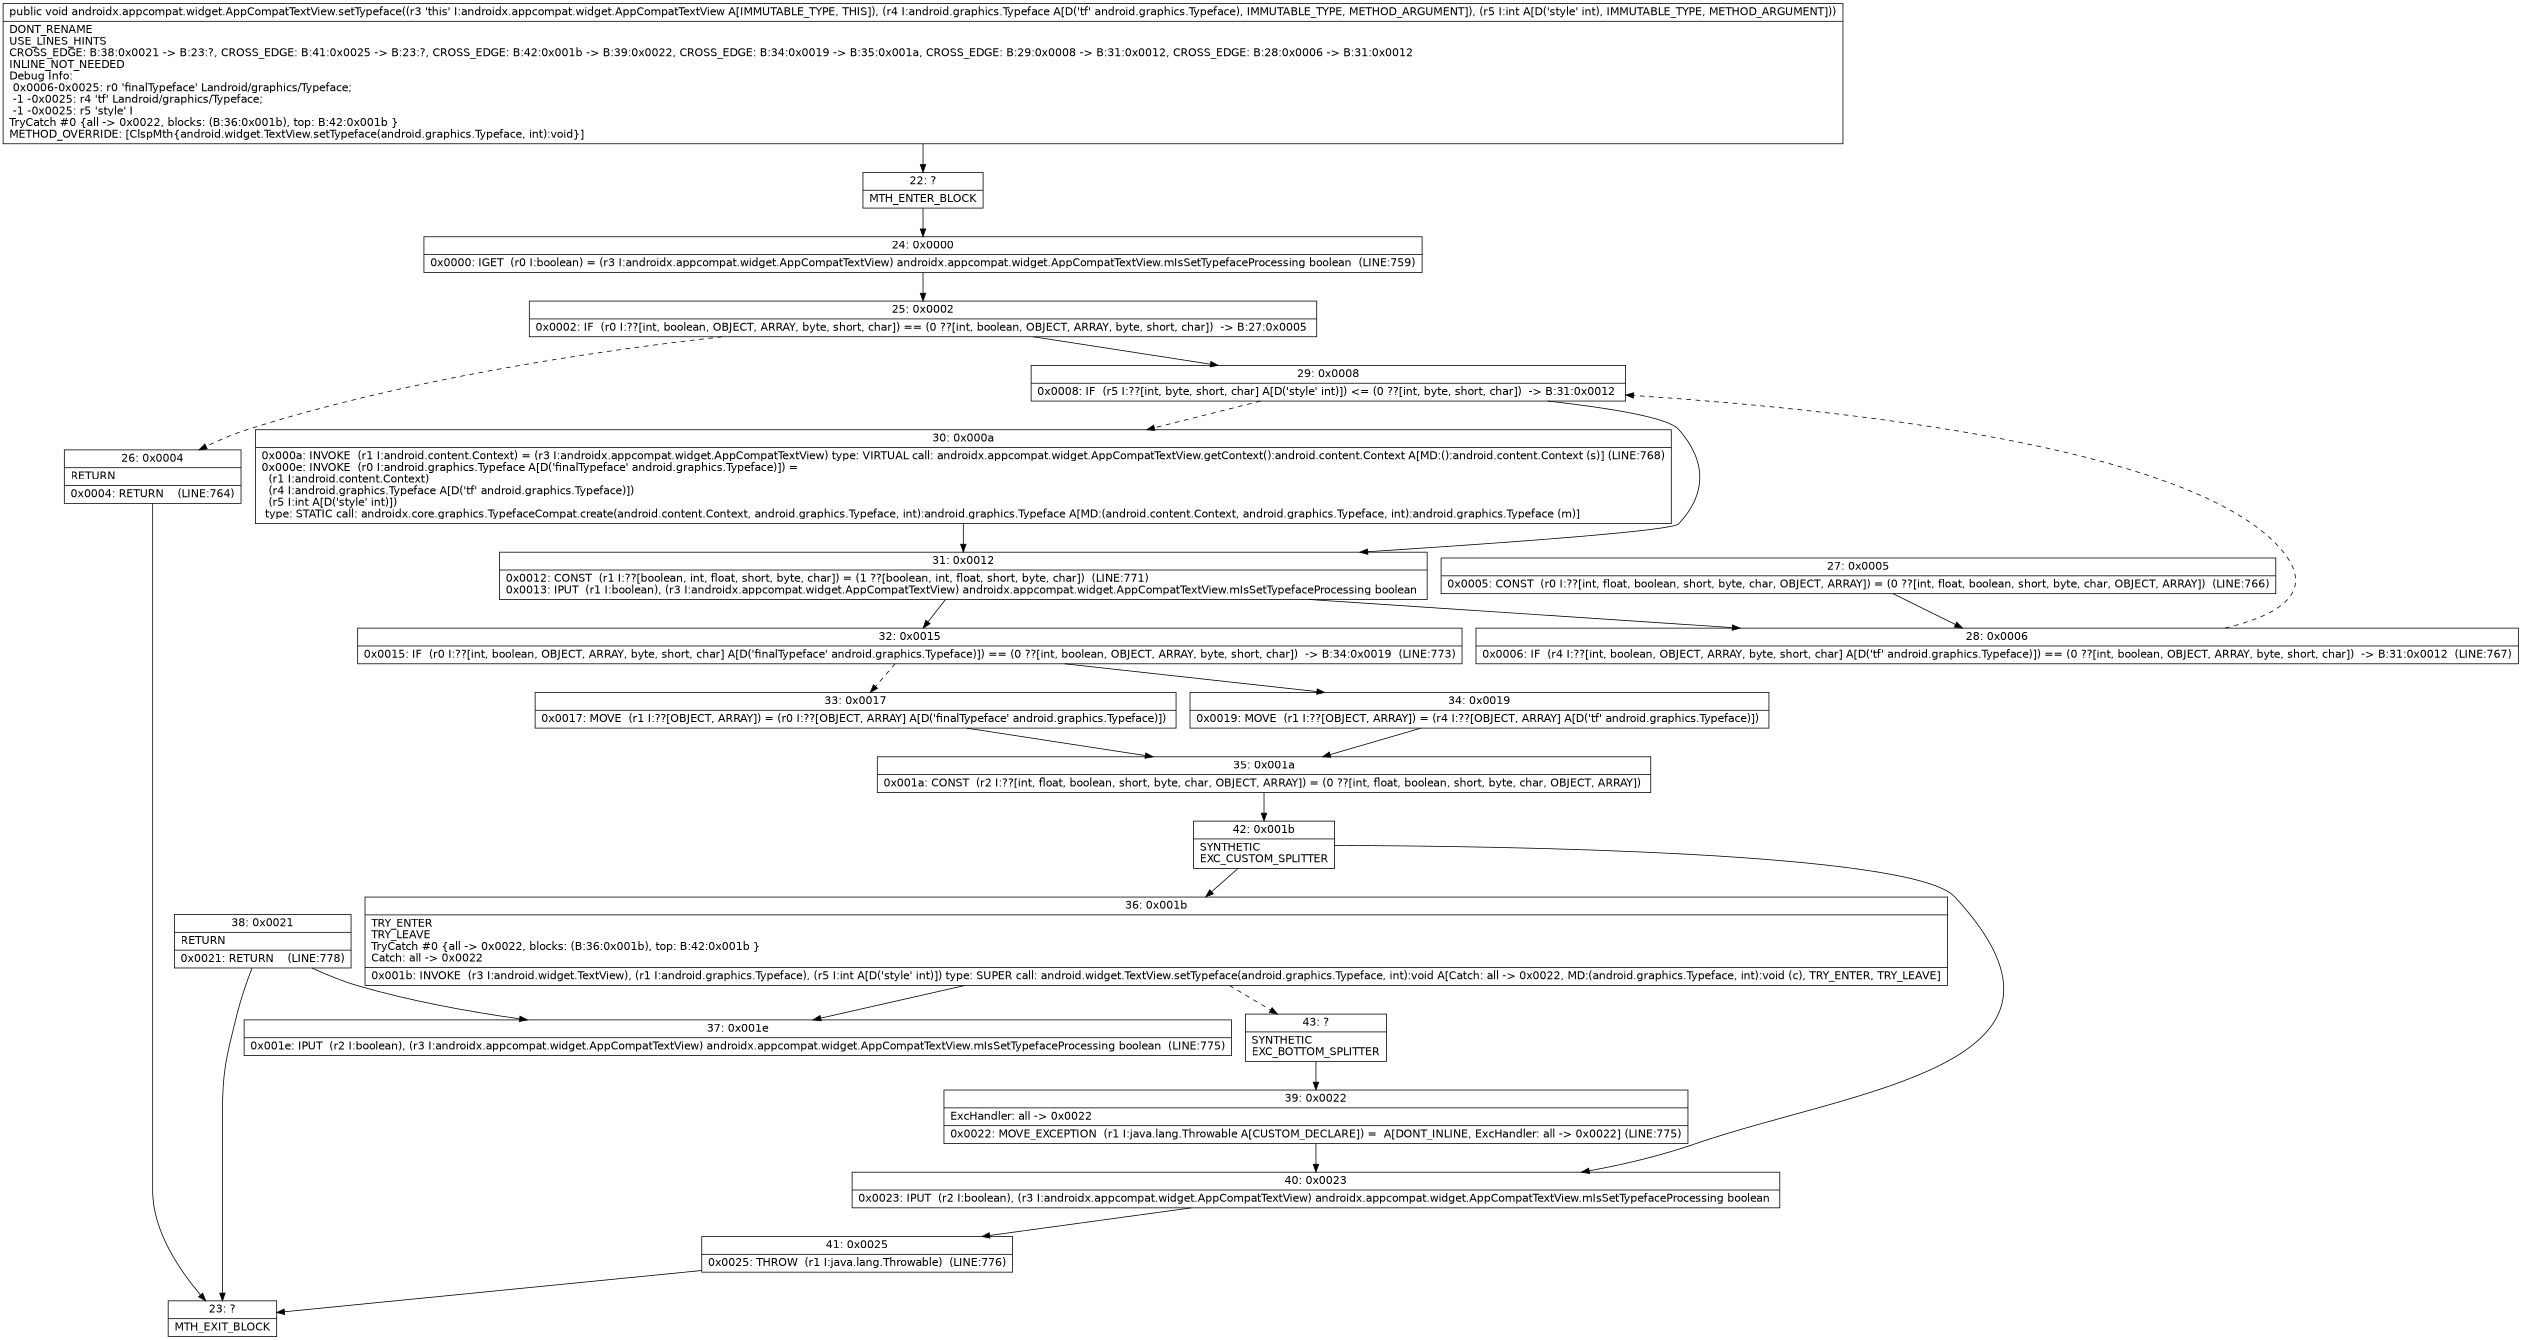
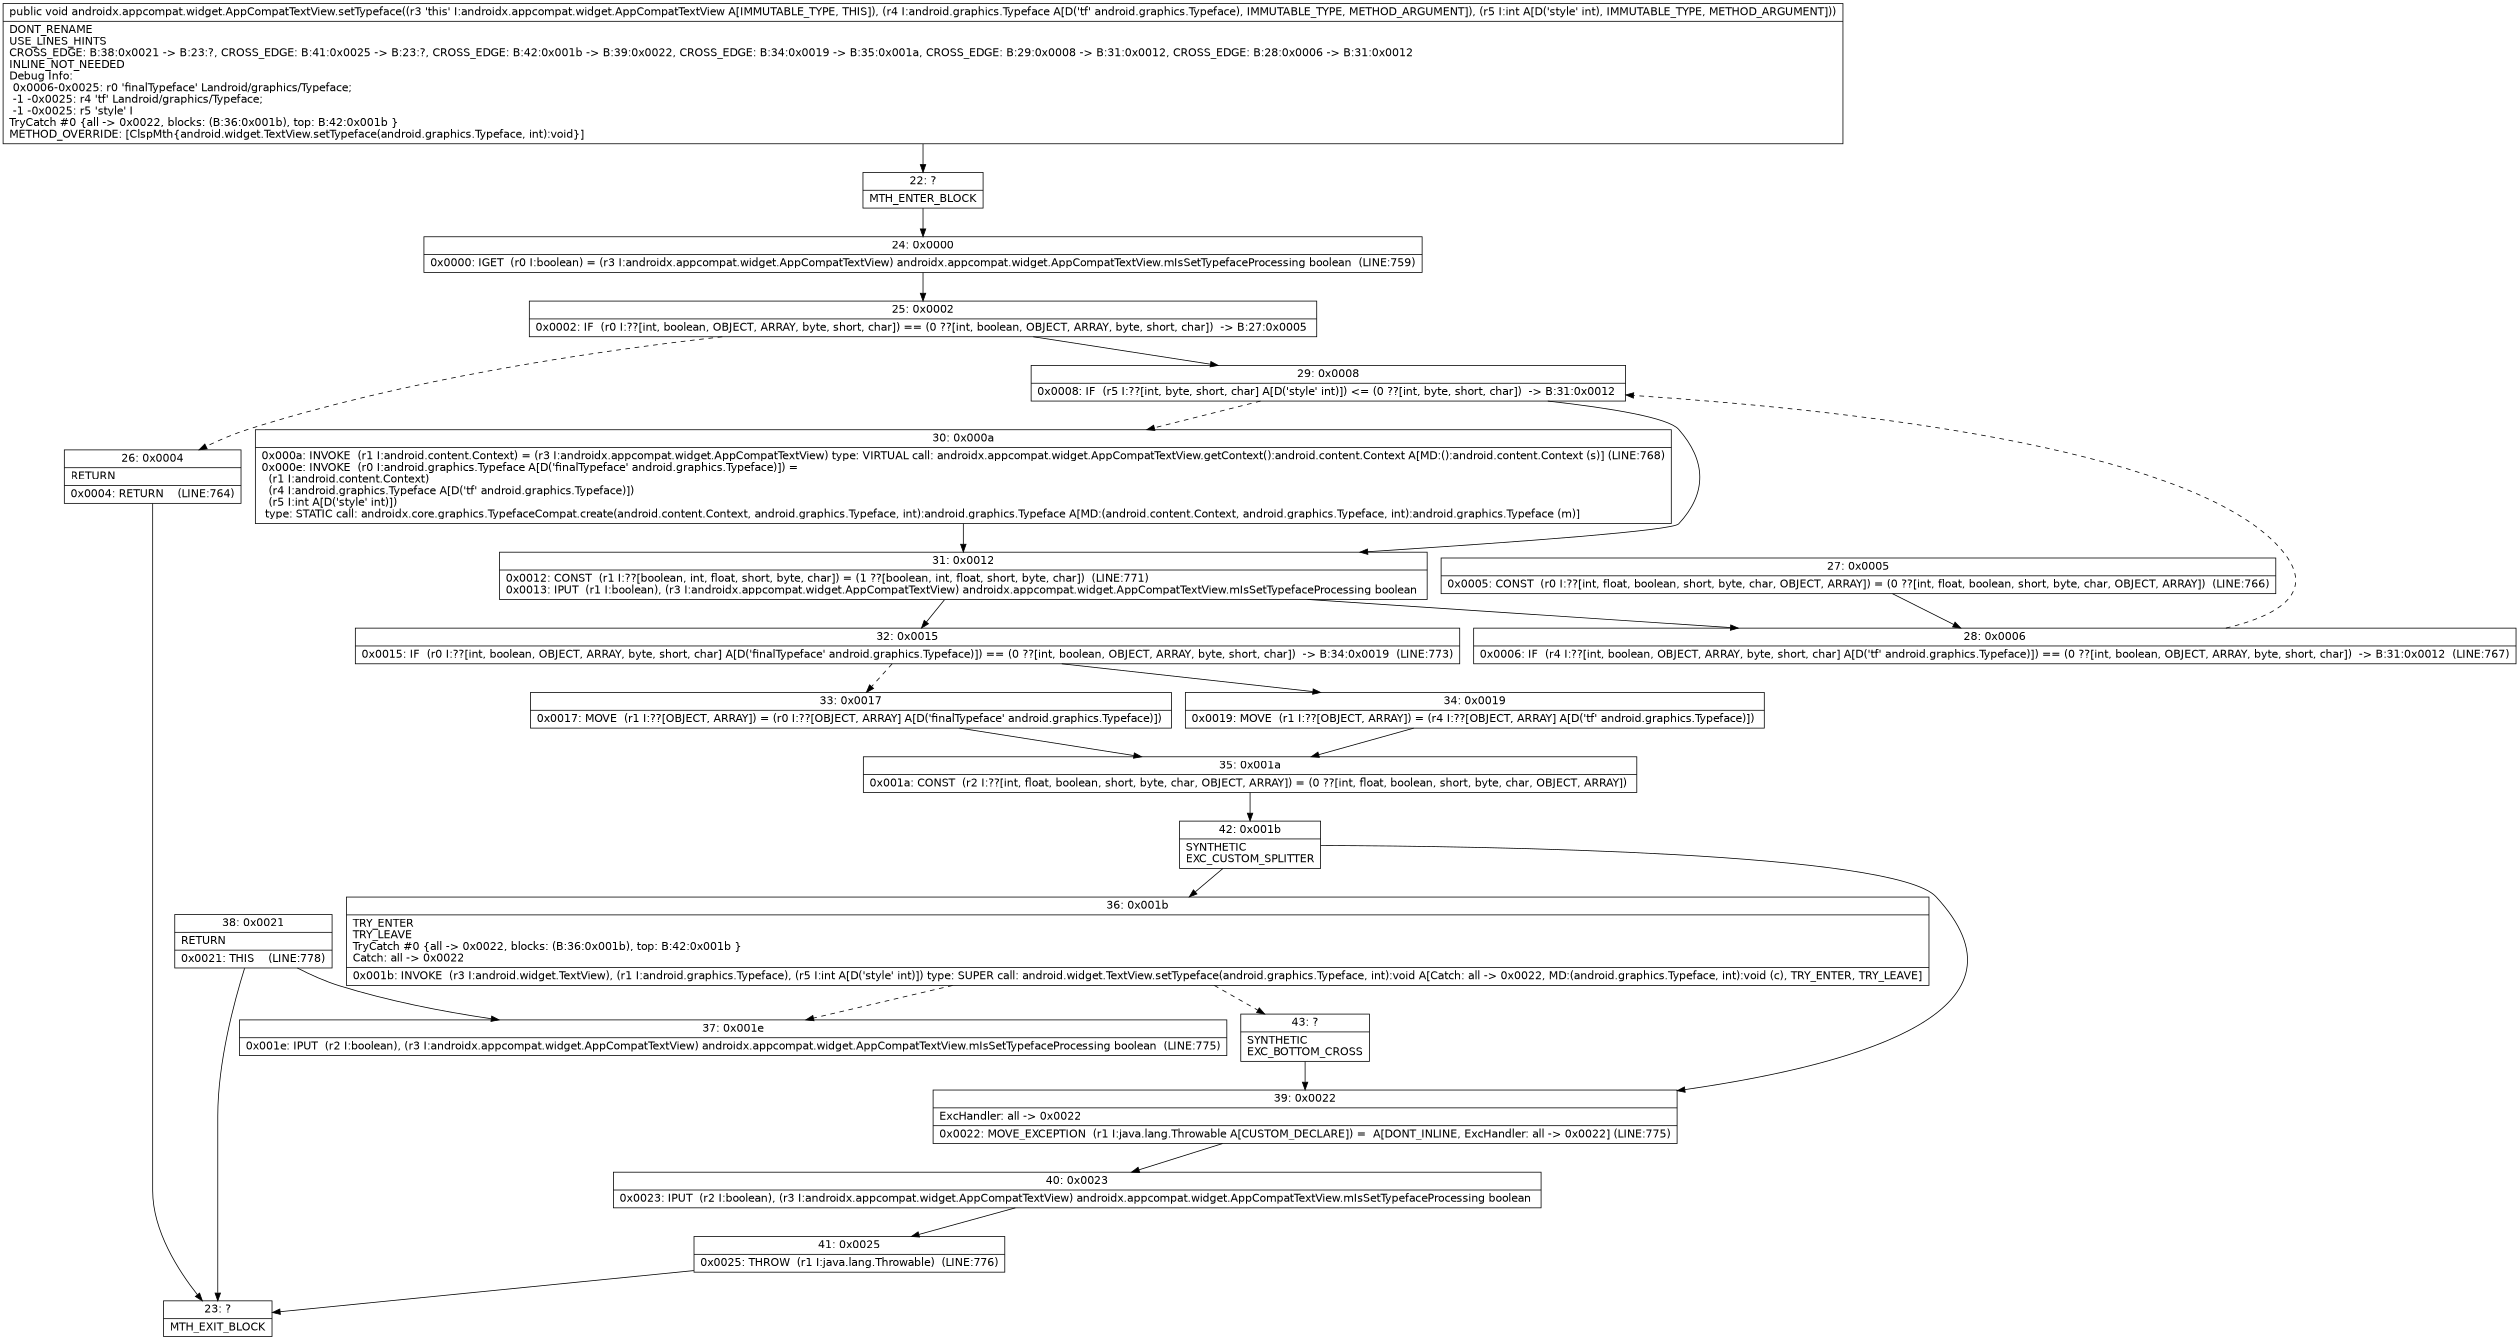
  digraph {
    fontname="DejaVu Sans"
    node [fontname="DejaVu Sans" shape=record]
    edge [fontname="DejaVu Sans"]
    n1 [label="{22\:\ ?|MTH_ENTER_BLOCK\l}"]
    n2 [label="{24\:\ 0x0000|0x0000: IGET  (r0 I:boolean) = (r3 I:androidx.appcompat.widget.AppCompatTextView) androidx.appcompat.widget.AppCompatTextView.mIsSetTypefaceProcessing boolean  (LINE:759)\l}"]
    n3 [label="{25\:\ 0x0002|0x0002: IF  (r0 I:??[int, boolean, OBJECT, ARRAY, byte, short, char]) == (0 ??[int, boolean, OBJECT, ARRAY, byte, short, char])  \-\> B:27:0x0005 \l}"]
    n4 [label="{26\:\ 0x0004|RETURN\l|0x0004: RETURN    (LINE:764)\l}"]
    n5 [label="{29\:\ 0x0008|0x0008: IF  (r5 I:??[int, byte, short, char] A[D('style' int)]) \<= (0 ??[int, byte, short, char])  \-\> B:31:0x0012 \l}"]
    n6 [label="{23\:\ ?|MTH_EXIT_BLOCK\l}"]
    n7 [label="{27\:\ 0x0005|0x0005: CONST  (r0 I:??[int, float, boolean, short, byte, char, OBJECT, ARRAY]) = (0 ??[int, float, boolean, short, byte, char, OBJECT, ARRAY])  (LINE:766)\l}"]
    n8 [label="{28\:\ 0x0006|0x0006: IF  (r4 I:??[int, boolean, OBJECT, ARRAY, byte, short, char] A[D('tf' android.graphics.Typeface)]) == (0 ??[int, boolean, OBJECT, ARRAY, byte, short, char])  \-\> B:31:0x0012  (LINE:767)\l}"]
    n9 [label="{31\:\ 0x0012|0x0012: CONST  (r1 I:??[boolean, int, float, short, byte, char]) = (1 ??[boolean, int, float, short, byte, char])  (LINE:771)\l0x0013: IPUT  (r1 I:boolean), (r3 I:androidx.appcompat.widget.AppCompatTextView) androidx.appcompat.widget.AppCompatTextView.mIsSetTypefaceProcessing boolean \l}"]
    n10 [label="{30\:\ 0x000a|0x000a: INVOKE  (r1 I:android.content.Context) = (r3 I:androidx.appcompat.widget.AppCompatTextView) type: VIRTUAL call: androidx.appcompat.widget.AppCompatTextView.getContext():android.content.Context A[MD:():android.content.Context (s)] (LINE:768)\l0x000e: INVOKE  (r0 I:android.graphics.Typeface A[D('finalTypeface' android.graphics.Typeface)]) = \l  (r1 I:android.content.Context)\l  (r4 I:android.graphics.Typeface A[D('tf' android.graphics.Typeface)])\l  (r5 I:int A[D('style' int)])\l type: STATIC call: androidx.core.graphics.TypefaceCompat.create(android.content.Context, android.graphics.Typeface, int):android.graphics.Typeface A[MD:(android.content.Context, android.graphics.Typeface, int):android.graphics.Typeface (m)]\l}"]
    n11 [label="{32\:\ 0x0015|0x0015: IF  (r0 I:??[int, boolean, OBJECT, ARRAY, byte, short, char] A[D('finalTypeface' android.graphics.Typeface)]) == (0 ??[int, boolean, OBJECT, ARRAY, byte, short, char])  \-\> B:34:0x0019  (LINE:773)\l}"]
    n12 [label="{33\:\ 0x0017|0x0017: MOVE  (r1 I:??[OBJECT, ARRAY]) = (r0 I:??[OBJECT, ARRAY] A[D('finalTypeface' android.graphics.Typeface)]) \l}"]
    n13 [label="{34\:\ 0x0019|0x0019: MOVE  (r1 I:??[OBJECT, ARRAY]) = (r4 I:??[OBJECT, ARRAY] A[D('tf' android.graphics.Typeface)]) \l}"]
    n14 [label="{35\:\ 0x001a|0x001a: CONST  (r2 I:??[int, float, boolean, short, byte, char, OBJECT, ARRAY]) = (0 ??[int, float, boolean, short, byte, char, OBJECT, ARRAY]) \l}"]
    n15 [label="{42\:\ 0x001b|SYNTHETIC\lEXC_CUSTOM_SPLITTER\l}"]
    n16 [label="{36\:\ 0x001b|TRY_ENTER\lTRY_LEAVE\lTryCatch #0 \{all \-\> 0x0022, blocks: (B:36:0x001b), top: B:42:0x001b \}\lCatch: all \-\> 0x0022\l|0x001b: INVOKE  (r3 I:android.widget.TextView), (r1 I:android.graphics.Typeface), (r5 I:int A[D('style' int)]) type: SUPER call: android.widget.TextView.setTypeface(android.graphics.Typeface, int):void A[Catch: all \-\> 0x0022, MD:(android.graphics.Typeface, int):void (c), TRY_ENTER, TRY_LEAVE]\l}"]
    n17 [label="{39\:\ 0x0022|ExcHandler: all \-\> 0x0022\l|0x0022: MOVE_EXCEPTION  (r1 I:java.lang.Throwable A[CUSTOM_DECLARE]) =  A[DONT_INLINE, ExcHandler: all \-\> 0x0022] (LINE:775)\l}"]
    n18 [label="{37\:\ 0x001e|0x001e: IPUT  (r2 I:boolean), (r3 I:androidx.appcompat.widget.AppCompatTextView) androidx.appcompat.widget.AppCompatTextView.mIsSetTypefaceProcessing boolean  (LINE:775)\l}"]
-   n19 [label="{43\:\ ?|SYNTHETIC\lEXC_BOTTOM_SPLITTER\l}"]
+   n19 [label="{43\:\ ?|SYNTHETIC\lEXC_BOTTOM_CROSS\l}"]
    n20 [label="{40\:\ 0x0023|0x0023: IPUT  (r2 I:boolean), (r3 I:androidx.appcompat.widget.AppCompatTextView) androidx.appcompat.widget.AppCompatTextView.mIsSetTypefaceProcessing boolean \l}"]
-   n21 [label="{38\:\ 0x0021|RETURN\l|0x0021: RETURN    (LINE:778)\l}"]
+   n21 [label="{38\:\ 0x0021|RETURN\l|0x0021: THIS    (LINE:778)\l}"]
    n22 [label="{41\:\ 0x0025|0x0025: THROW  (r1 I:java.lang.Throwable)  (LINE:776)\l}"]
    n23 [label="{public void androidx.appcompat.widget.AppCompatTextView.setTypeface((r3 'this' I:androidx.appcompat.widget.AppCompatTextView A[IMMUTABLE_TYPE, THIS]), (r4 I:android.graphics.Typeface A[D('tf' android.graphics.Typeface), IMMUTABLE_TYPE, METHOD_ARGUMENT]), (r5 I:int A[D('style' int), IMMUTABLE_TYPE, METHOD_ARGUMENT]))  | DONT_RENAME\lUSE_LINES_HINTS\lCROSS_EDGE: B:38:0x0021 \-\> B:23:?, CROSS_EDGE: B:41:0x0025 \-\> B:23:?, CROSS_EDGE: B:42:0x001b \-\> B:39:0x0022, CROSS_EDGE: B:34:0x0019 \-\> B:35:0x001a, CROSS_EDGE: B:29:0x0008 \-\> B:31:0x0012, CROSS_EDGE: B:28:0x0006 \-\> B:31:0x0012\lINLINE_NOT_NEEDED\lDebug Info:\l  0x0006\-0x0025: r0 'finalTypeface' Landroid\/graphics\/Typeface;\l  \-1 \-0x0025: r4 'tf' Landroid\/graphics\/Typeface;\l  \-1 \-0x0025: r5 'style' I\lTryCatch #0 \{all \-\> 0x0022, blocks: (B:36:0x001b), top: B:42:0x001b \}\lMETHOD_OVERRIDE: [ClspMth\{android.widget.TextView.setTypeface(android.graphics.Typeface, int):void\}]\l}"]
    n1 -> n2
    n2 -> n3
    n3 -> n4 [style=dashed]
    n3 -> n5
    n4 -> n6
    n5 -> n9
    n5 -> n10 [style=dashed]
    n7 -> n8
    n8 -> n5 [style=dashed]
    n9 -> n8
    n9 -> n11
    n10 -> n9
    n11 -> n12 [style=dashed]
    n11 -> n13
    n12 -> n14
    n13 -> n14
    n14 -> n15
    n15 -> n16
-   n15 -> n20
-   n16 -> n18
+   n15 -> n17
+   n16 -> n18 [style=dashed]
    n16 -> n19 [style=dashed]
    n17 -> n20
    n19 -> n17
    n20 -> n22
    n21 -> n6
    n21 -> n18
    n22 -> n6
    n23 -> n1
  }
